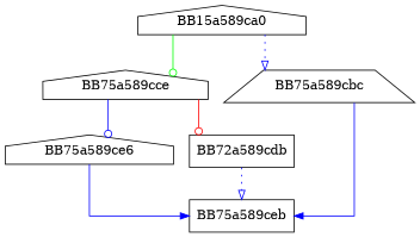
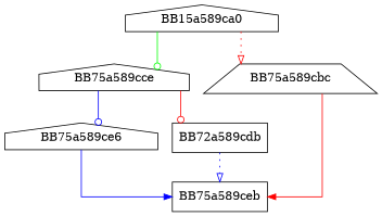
  digraph {
    splines=ortho
    node [shape=house]
    edge [arrowhead=odot color=blue style=solid]
    n1 [label=BB15a589ca0]
    BB75a589cce
    BB75a589cbc [shape=trapezium]
    BB75a589ce6
    n5 [label=BB72a589cdb shape=box]
    BB75a589ceb [shape=box]
    n1 -> BB75a589cce [color=green]
-   n1 -> BB75a589cbc [arrowhead=onormal style=dotted]
+   n1 -> BB75a589cbc [arrowhead=onormal color=red style=dotted]
    BB75a589cce -> BB75a589ce6
    BB75a589cce -> n5 [color=red]
-   BB75a589cbc -> BB75a589ceb [arrowhead=normal]
+   BB75a589cbc -> BB75a589ceb [arrowhead=normal color=red]
    BB75a589ce6 -> BB75a589ceb [arrowhead=normal]
    n5 -> BB75a589ceb [arrowhead=onormal style=dotted]
  }
